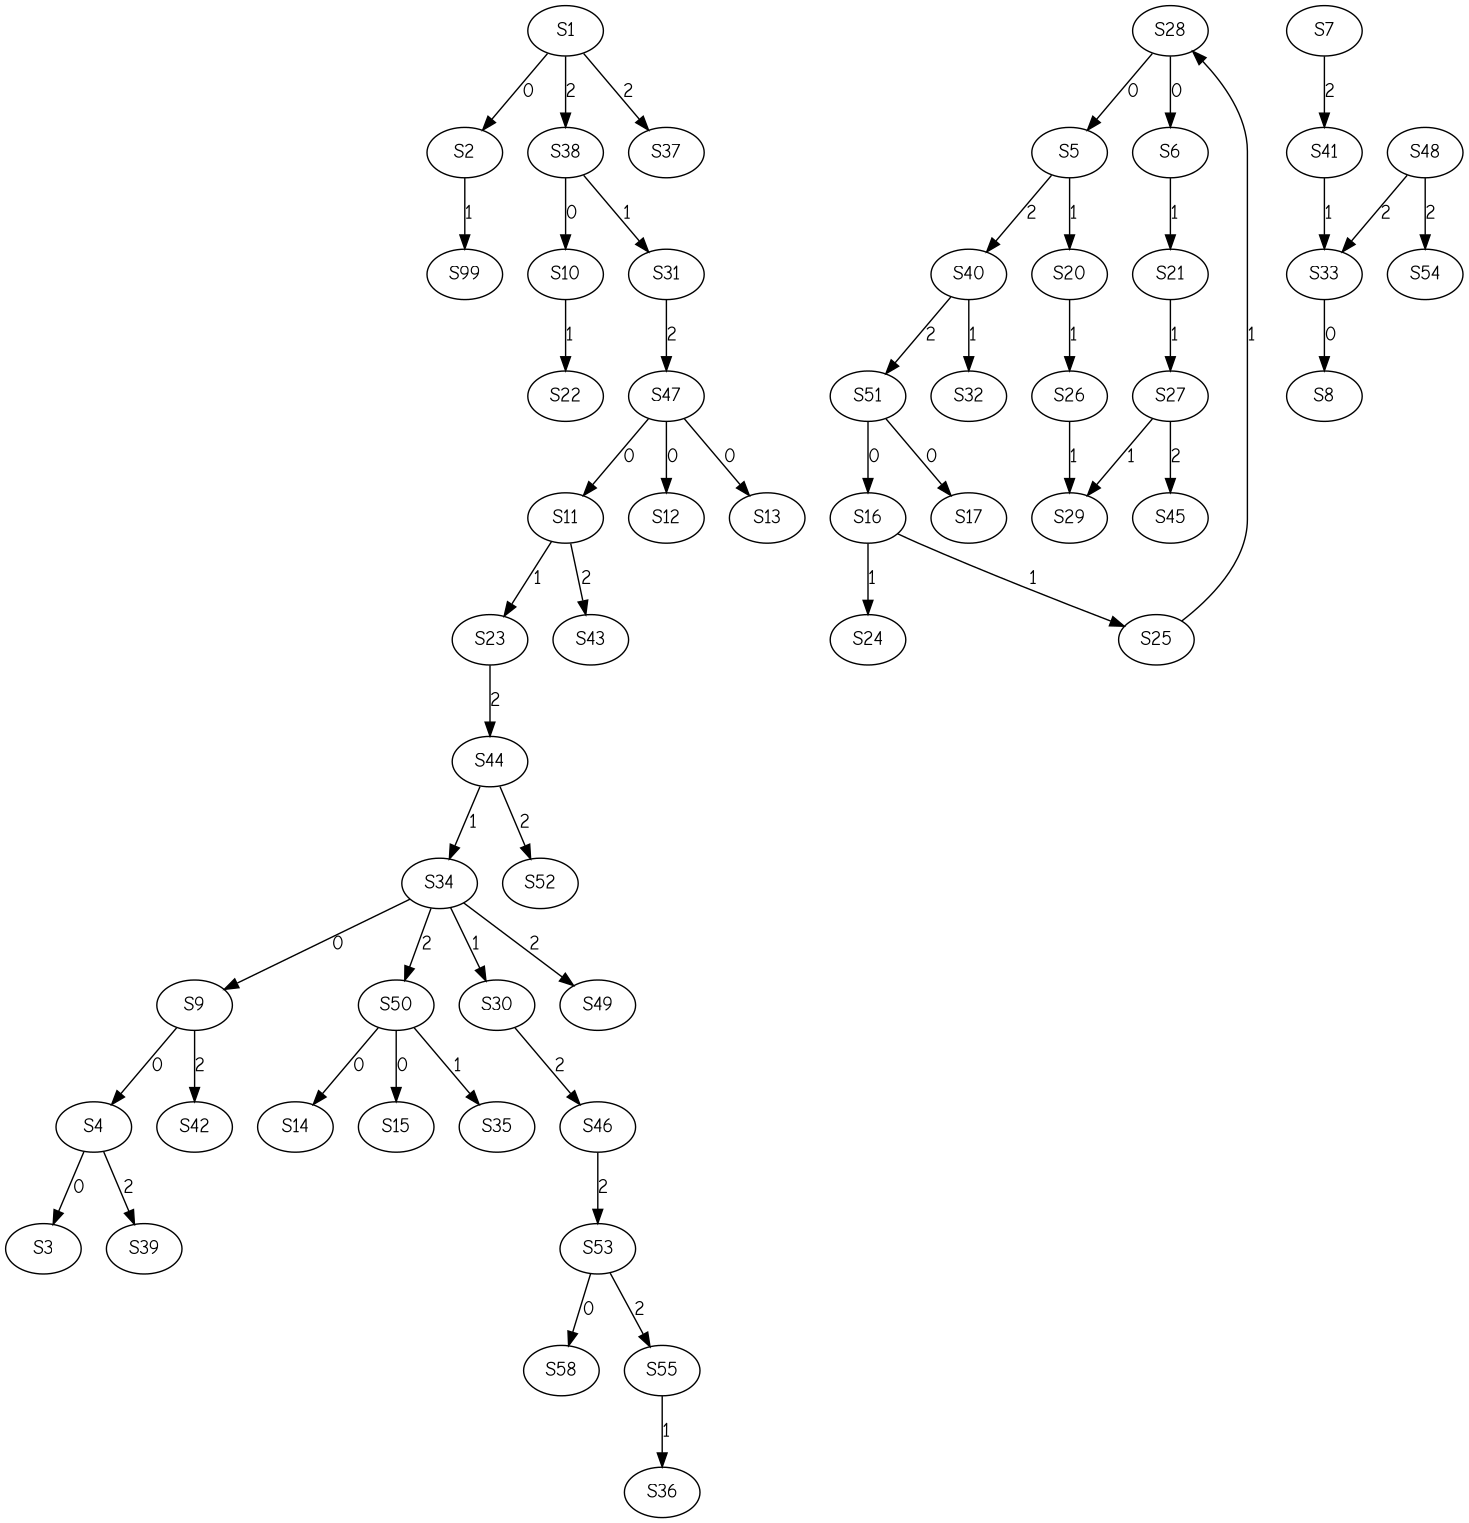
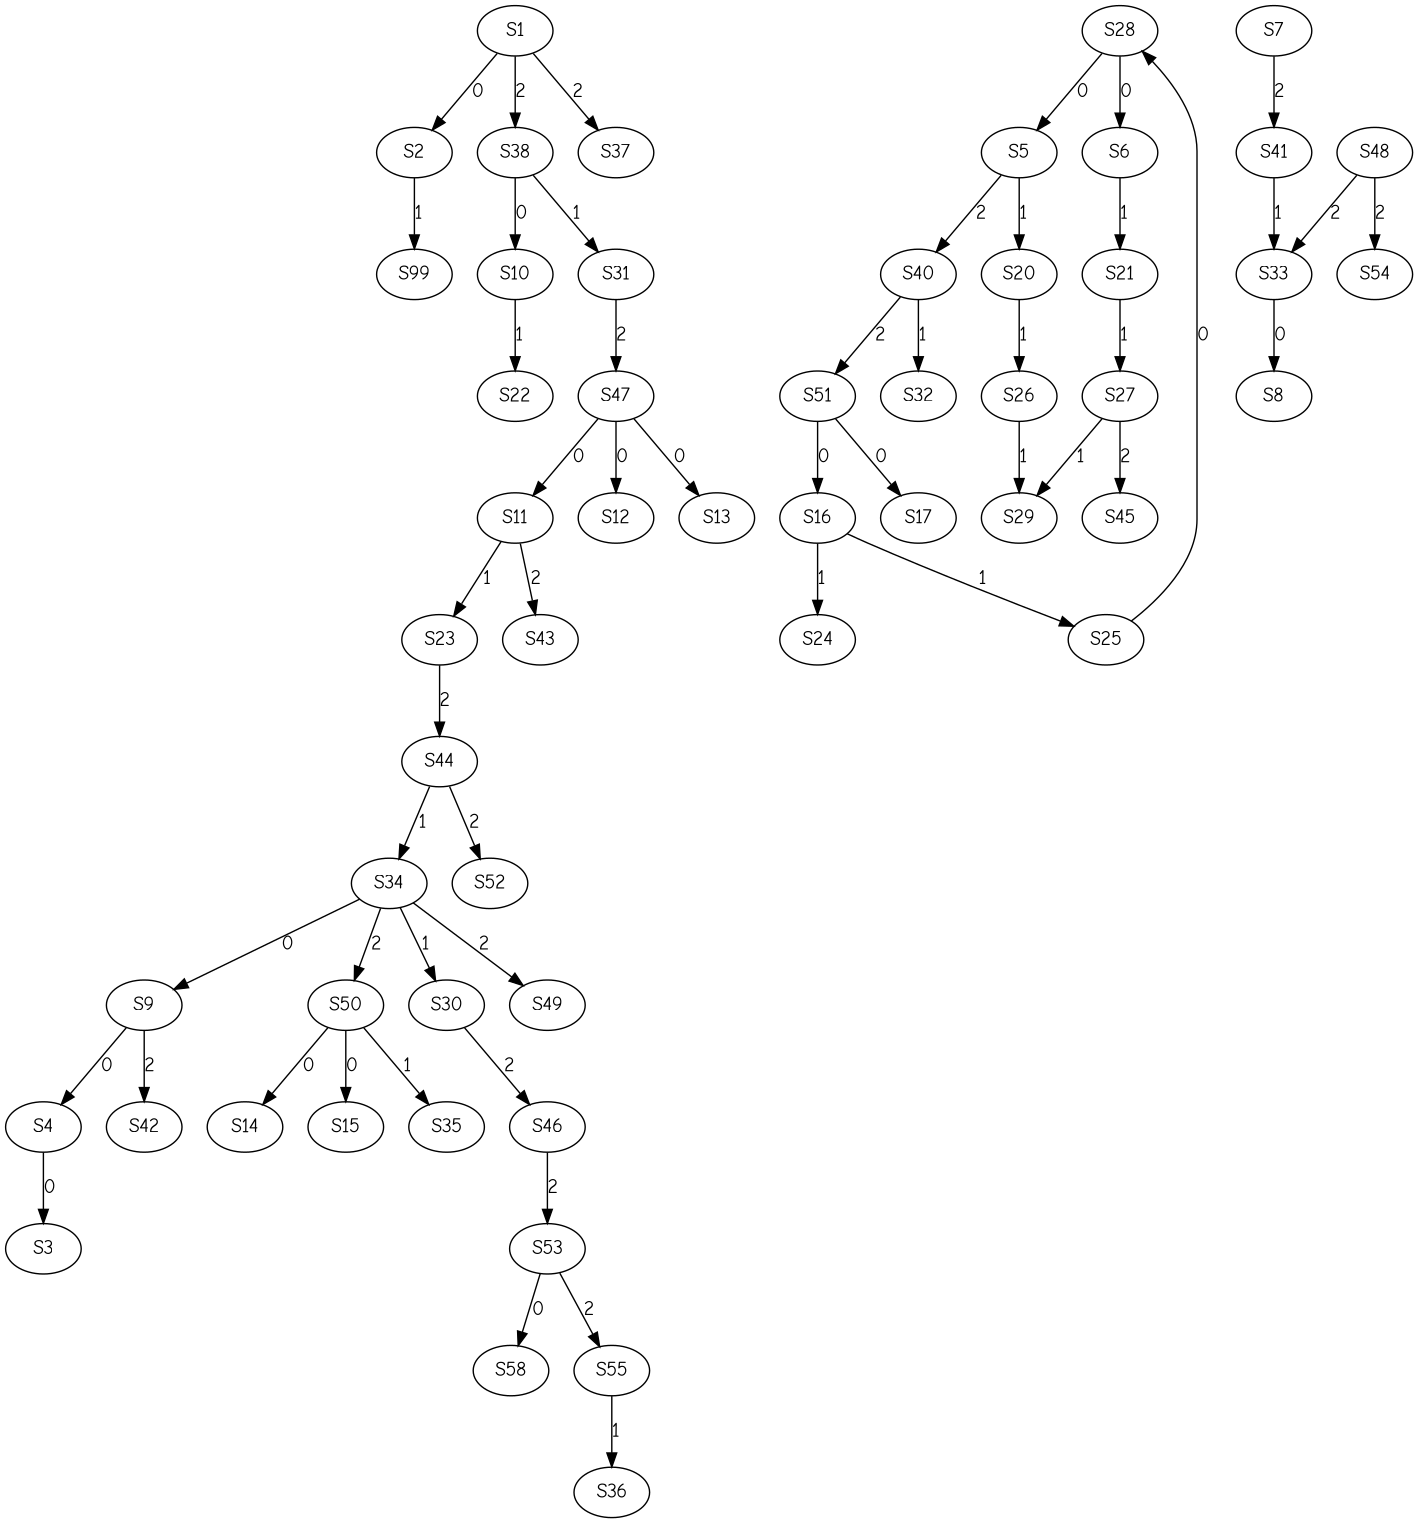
  strict digraph {
    fontname="Comic Neue"
    node [fontname="Comic Neue"]
    edge [fontname="Comic Neue"]
    S1
    S2
    S38
    S37
    n5 [label=S99]
    S10
    S31
    S4
    S3
-   S39
    S9
    S42
    S28
    S5
    S6
    S20
    S40
    S21
    S26
    S51
    S32
    S27
    S7
    S41
    S33
    S8
    S48
    S54
    S34
    S50
    S30
    S49
    S14
    S15
    S35
    S46
    S22
    S47
    S11
    S12
    S13
    S23
    S43
    S44
    S16
    S17
    S24
    S25
    n49 [label=S58]
    S53
    S55
    S36
    S29
    S45
    S52
    S1 -> S2 [label=0]
    S1 -> S38 [label=2]
    S1 -> S37 [label=2]
    S2 -> n5 [label=1]
    S38 -> S10 [label=0]
    S38 -> S31 [label=1]
    S10 -> S22 [label=1]
    S31 -> S47 [label=2]
    S4 -> S3 [label=0]
-   S4 -> S39 [label=2]
    S9 -> S4 [label=0]
    S9 -> S42 [label=2]
    S28 -> S5 [label=0]
    S28 -> S6 [label=0]
    S5 -> S20 [label=1]
    S5 -> S40 [label=2]
    S6 -> S21 [label=1]
    S20 -> S26 [label=1]
    S40 -> S51 [label=2]
    S40 -> S32 [label=1]
    S21 -> S27 [label=1]
    S26 -> S29 [label=1]
    S51 -> S16 [label=0]
    S51 -> S17 [label=0]
    S27 -> S29 [label=1]
    S27 -> S45 [label=2]
    S7 -> S41 [label=2]
    S41 -> S33 [label=1]
    S33 -> S8 [label=0]
    S48 -> S33 [label=2]
    S48 -> S54 [label=2]
    S34 -> S9 [label=0]
    S34 -> S50 [label=2]
    S34 -> S30 [label=1]
    S34 -> S49 [label=2]
    S50 -> S14 [label=0]
    S50 -> S15 [label=0]
    S50 -> S35 [label=1]
    S30 -> S46 [label=2]
    S46 -> S53 [label=2]
    S47 -> S11 [label=0]
    S47 -> S12 [label=0]
    S47 -> S13 [label=0]
    S11 -> S23 [label=1]
    S11 -> S43 [label=2]
    S23 -> S44 [label=2]
    S44 -> S34 [label=1]
    S44 -> S52 [label=2]
    S16 -> S24 [label=1]
    S16 -> S25 [label=1]
-   S25 -> S28 [label=1]
+   S25 -> S28 [label=0]
    S53 -> n49 [label=0]
    S53 -> S55 [label=2]
    S55 -> S36 [label=1]
  }
